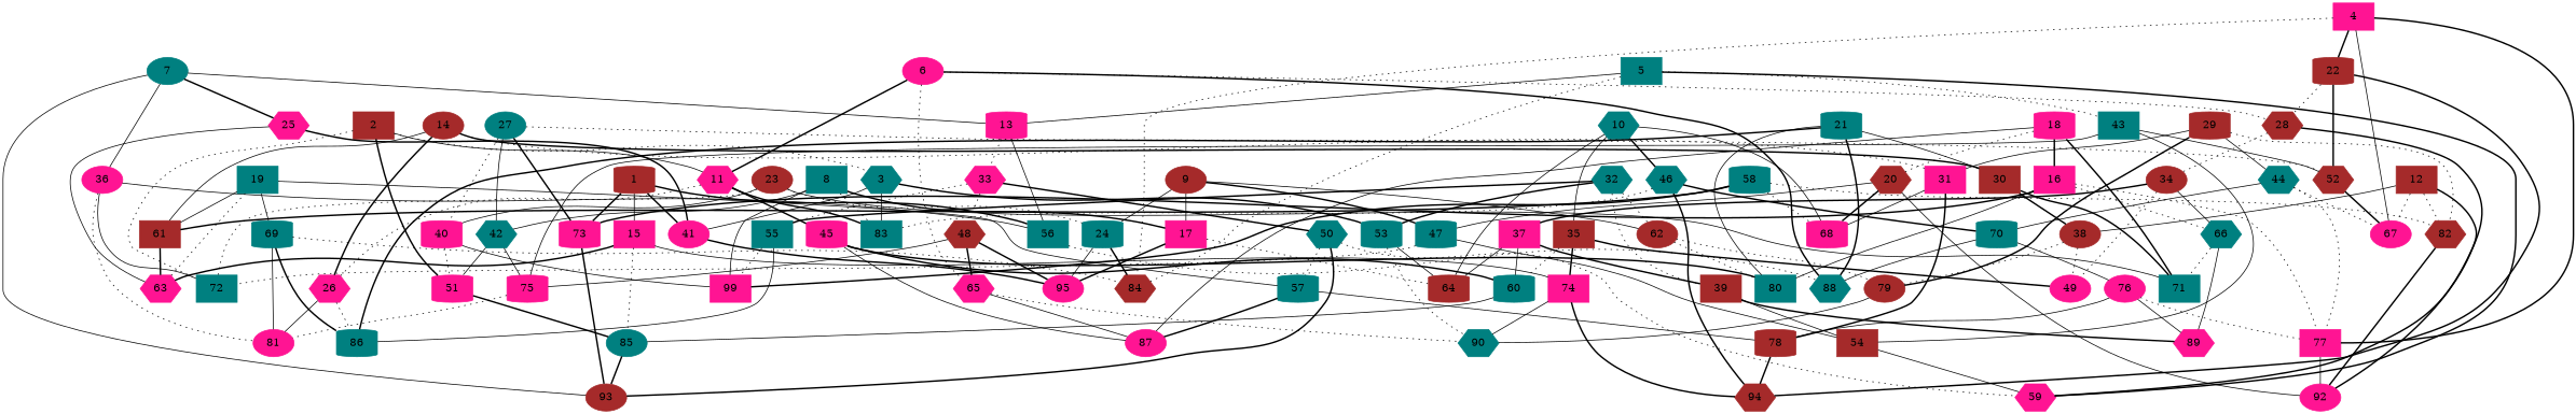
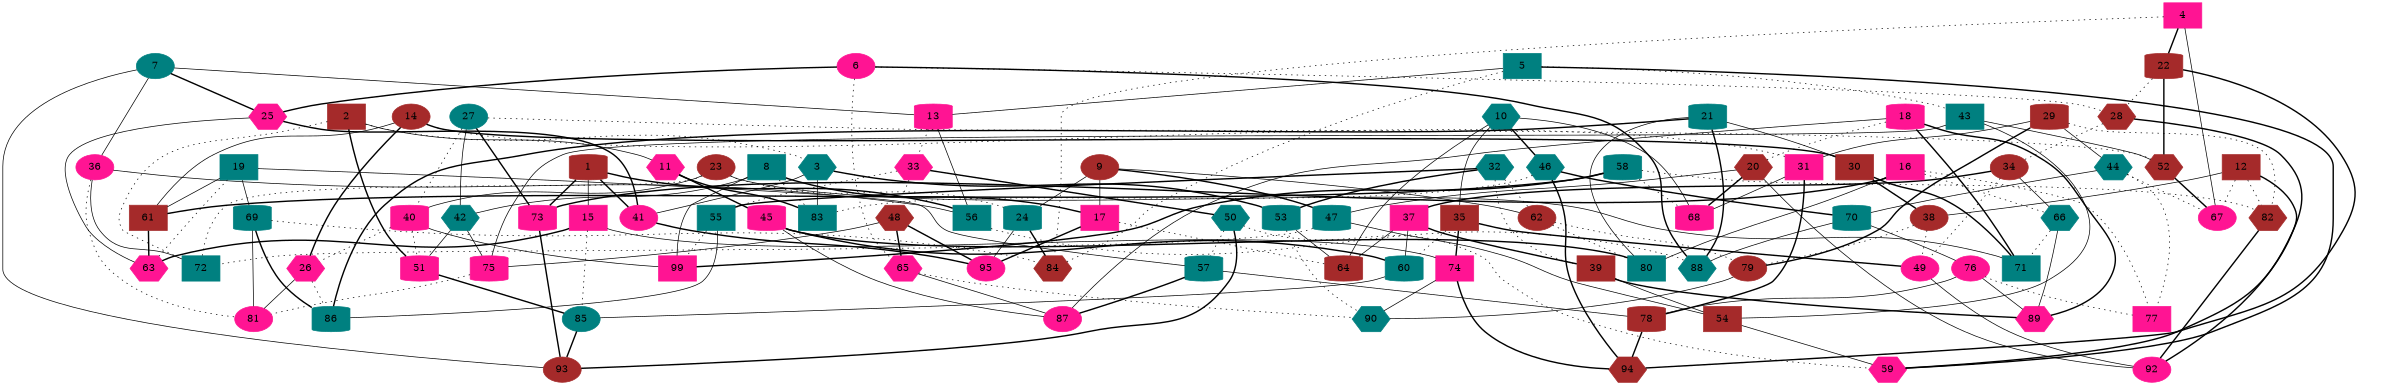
  graph {
    node [color=deeppink shape=box style=filled]
    edge [style=solid]
    1 [color=brown shape=cylinder]
    15
    41 [shape=ellipse]
    56 [color=teal]
    73 [shape=cylinder]
    63 [shape=hexagon]
    74
    85 [color=teal shape=ellipse]
    95 [shape=ellipse]
    88 [color=teal shape=hexagon]
    93 [color=brown shape=ellipse]
    2 [color=brown]
    3 [color=teal shape=hexagon]
    11 [shape=hexagon]
    51 [shape=cylinder]
    72 [color=teal]
    53 [color=teal shape=cylinder]
    83 [color=teal]
    26 [shape=hexagon]
    45 [shape=cylinder]
    64 [color=brown shape=cylinder]
    90 [color=teal shape=hexagon]
    22 [color=brown shape=cylinder]
    4
    67 [shape=ellipse]
    77
    84 [color=brown shape=hexagon]
    28 [color=brown shape=hexagon]
    52 [color=brown shape=hexagon]
    94 [color=brown shape=hexagon]
    5 [color=teal]
    13 [shape=cylinder]
    43 [color=teal]
    59 [shape=hexagon]
    33 [shape=hexagon]
    54 [color=brown]
    75 [shape=cylinder]
    6 [shape=ellipse]
    25 [shape=hexagon]
    65 [shape=hexagon]
    34 [color=brown shape=ellipse]
    87 [shape=ellipse]
    7 [color=teal shape=ellipse]
    36 [shape=ellipse]
    81 [shape=ellipse]
    8 [color=teal]
    17
    42 [color=teal shape=hexagon]
    n49 [label=99]
    9 [color=brown shape=ellipse]
    24 [color=teal shape=cylinder]
    47 [color=teal shape=cylinder]
    62 [color=brown shape=ellipse]
    80 [color=teal]
    79 [color=brown shape=ellipse]
    10 [color=teal shape=hexagon]
    35 [color=brown]
    46 [color=teal shape=hexagon]
    68 [shape=cylinder]
    49 [shape=ellipse]
    60 [color=teal shape=cylinder]
    70 [color=teal shape=cylinder]
    86 [color=teal shape=cylinder]
    12 [color=brown]
    38 [color=brown shape=ellipse]
    82 [color=brown shape=hexagon]
    92 [shape=ellipse]
    55 [color=teal]
    48 [color=brown shape=hexagon]
    50 [color=teal shape=hexagon]
    14 [color=brown shape=ellipse]
    30 [color=brown]
    31
    61 [color=brown]
    71 [color=teal]
    78 [color=brown shape=cylinder]
    16
    66 [color=teal shape=hexagon]
    89 [shape=hexagon]
    18 [shape=cylinder]
    20 [color=brown shape=hexagon]
    19 [color=teal]
    57 [color=teal shape=cylinder]
    69 [color=teal shape=cylinder]
    21 [color=teal shape=cylinder]
    23 [color=brown shape=ellipse]
    40 [shape=cylinder]
    27 [color=teal shape=ellipse]
    37
    29 [color=brown shape=cylinder]
    44 [color=teal shape=hexagon]
    32 [color=teal shape=hexagon]
    39 [color=brown]
    76 [shape=ellipse]
    58 [color=teal shape=cylinder]
    1 -- 15
    1 -- 41 [style=bold]
    1 -- 56 [style=bold]
    1 -- 73 [style=bold]
    15 -- 63 [style=bold]
    15 -- 74
    15 -- 85 [style=dotted]
    41 -- 95 [style=bold]
    56 -- 88 [style=dotted]
    73 -- 93 [style=bold]
    74 -- 90
    74 -- 94 [style=bold]
    85 -- 93 [style=bold]
    2 -- 3 [style=dotted]
    2 -- 11
    2 -- 51 [style=bold]
    2 -- 72 [style=dotted]
    3 -- 41
    3 -- 53 [style=bold]
    3 -- 83
    11 -- 83 [style=bold]
-   11 -- 26 [style=dotted]
+   40 -- 26 [style=dotted]
    11 -- 45 [style=bold]
    51 -- 85 [style=bold]
    53 -- 64
    53 -- 90 [style=dotted]
    26 -- 81
    26 -- 86 [style=dotted]
    45 -- 87
    45 -- 80 [style=bold]
    45 -- 60 [style=bold]
    22 -- 28 [style=dotted]
    22 -- 52 [style=bold]
    22 -- 94 [style=bold]
    4 -- 22 [style=bold]
    4 -- 67
-   4 -- 77 [style=bold]
    4 -- 84 [style=dotted]
    28 -- 59 [style=bold]
    28 -- 34 [style=dotted]
    52 -- 67 [style=bold]
    5 -- 84 [style=dotted]
    5 -- 13
    5 -- 43 [style=dotted]
    5 -- 59 [style=bold]
    13 -- 56
    13 -- 33 [style=dotted]
    43 -- 52
    43 -- 54
    43 -- 75
    33 -- 55 [style=dotted]
    33 -- 48 [style=dotted]
    33 -- 50 [style=bold]
    54 -- 59
    75 -- 81 [style=dotted]
    6 -- 88 [style=bold]
    6 -- 28 [style=dotted]
-   6 -- 11 [style=bold]
+   6 -- 25 [style=bold]
    6 -- 65 [style=dotted]
    25 -- 41 [style=bold]
    25 -- 63
    65 -- 90 [style=dotted]
    65 -- 87
    34 -- 49 [style=dotted]
    34 -- 66
    34 -- 37 [style=bold]
    7 -- 93
    7 -- 13
    7 -- 25 [style=bold]
    7 -- 36
    36 -- 56
    36 -- 72
    36 -- 81 [style=dotted]
    8 -- 83 [style=dotted]
    8 -- 17 [style=bold]
    8 -- 42
    8 -- n49
    17 -- 95 [style=bold]
    17 -- 64 [style=dotted]
    42 -- 51
    42 -- 75
    9 -- 17
    9 -- 24
    9 -- 47 [style=bold]
    9 -- 62
    24 -- 95
    24 -- 84 [style=bold]
    47 -- 72 [style=dotted]
    47 -- 54
    62 -- 80 [style=dotted]
    62 -- 79 [style=dotted]
    79 -- 90
    10 -- 64
    10 -- 35
    10 -- 46 [style=bold]
    10 -- 68
    35 -- 74 [style=bold]
    35 -- 49 [style=bold]
    35 -- 60 [style=dotted]
    46 -- 83 [style=dotted]
    46 -- 94 [style=bold]
    46 -- 70 [style=bold]
-   77 -- 92
+   49 -- 92
    60 -- 85
    70 -- 88
    70 -- 76
    12 -- 67 [style=dotted]
    12 -- 38
    12 -- 82 [style=dotted]
    12 -- 92 [style=bold]
    38 -- 79 [style=dotted]
    38 -- 49 [style=dotted]
    82 -- 92 [style=bold]
    55 -- n49 [style=dotted]
    55 -- 86
    48 -- 95 [style=bold]
    48 -- 75
    48 -- 65 [style=bold]
    50 -- 93 [style=bold]
    50 -- 59 [style=dotted]
    50 -- 57 [style=dotted]
    14 -- 26 [style=bold]
    14 -- 30 [style=bold]
    14 -- 31 [style=dotted]
    14 -- 61
    30 -- 38 [style=bold]
    30 -- 71 [style=bold]
    31 -- 68
    31 -- 78 [style=bold]
    61 -- 63 [style=bold]
    78 -- 94 [style=bold]
    16 -- 73 [style=bold]
    16 -- 77 [style=dotted]
    16 -- 80
    16 -- 66 [style=dotted]
    66 -- 71 [style=dotted]
    66 -- 89
    18 -- 87
    18 -- 71 [style=bold]
-   18 -- 16 [style=bold]
+   18 -- 89 [style=bold]
    18 -- 20 [style=dotted]
    20 -- 47
    20 -- 68 [style=bold]
    20 -- 92
    19 -- 63 [style=dotted]
    19 -- 61
    19 -- 57
    19 -- 69
    57 -- 87 [style=bold]
    57 -- 78
    69 -- 84 [style=dotted]
    69 -- 81
    69 -- 86 [style=bold]
    21 -- 88 [style=bold]
    21 -- 80
    21 -- 86 [style=bold]
    21 -- 30
    23 -- 72 [style=dotted]
    23 -- 24 [style=dotted]
    23 -- 71
    23 -- 40
    40 -- 51 [style=dotted]
    40 -- n49
    27 -- 73 [style=bold]
    27 -- 52 [style=dotted]
    27 -- 42
    27 -- 40 [style=dotted]
    37 -- 64
    37 -- 60
    37 -- 39 [style=bold]
    29 -- 79 [style=bold]
    29 -- 82 [style=dotted]
    29 -- 31
    29 -- 44
    44 -- 67 [style=dotted]
    44 -- 77 [style=dotted]
    44 -- 70
    32 -- 53 [style=bold]
    32 -- 62 [style=dotted]
    32 -- 55 [style=bold]
    32 -- 39 [style=dotted]
    39 -- 54
    39 -- 89 [style=bold]
    76 -- 77 [style=dotted]
    76 -- 78
    76 -- 89
    58 -- n49 [style=bold]
    58 -- 68 [style=dotted]
    58 -- 82 [style=dotted]
    58 -- 61 [style=bold]
  }
